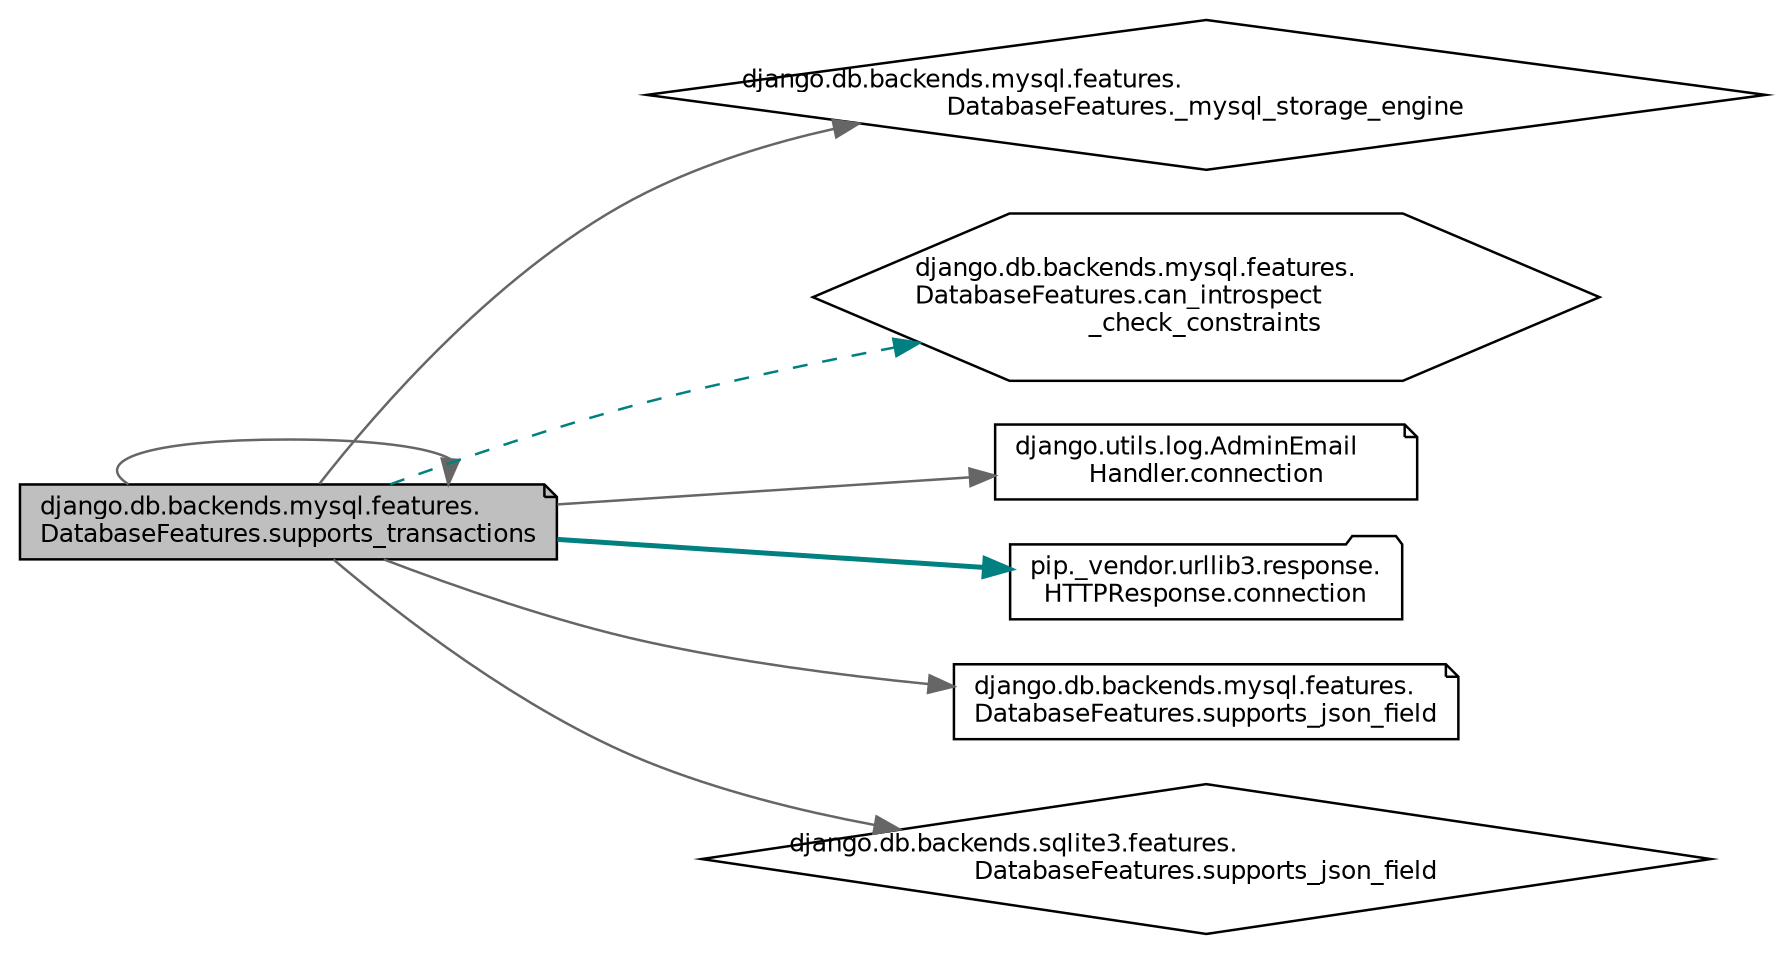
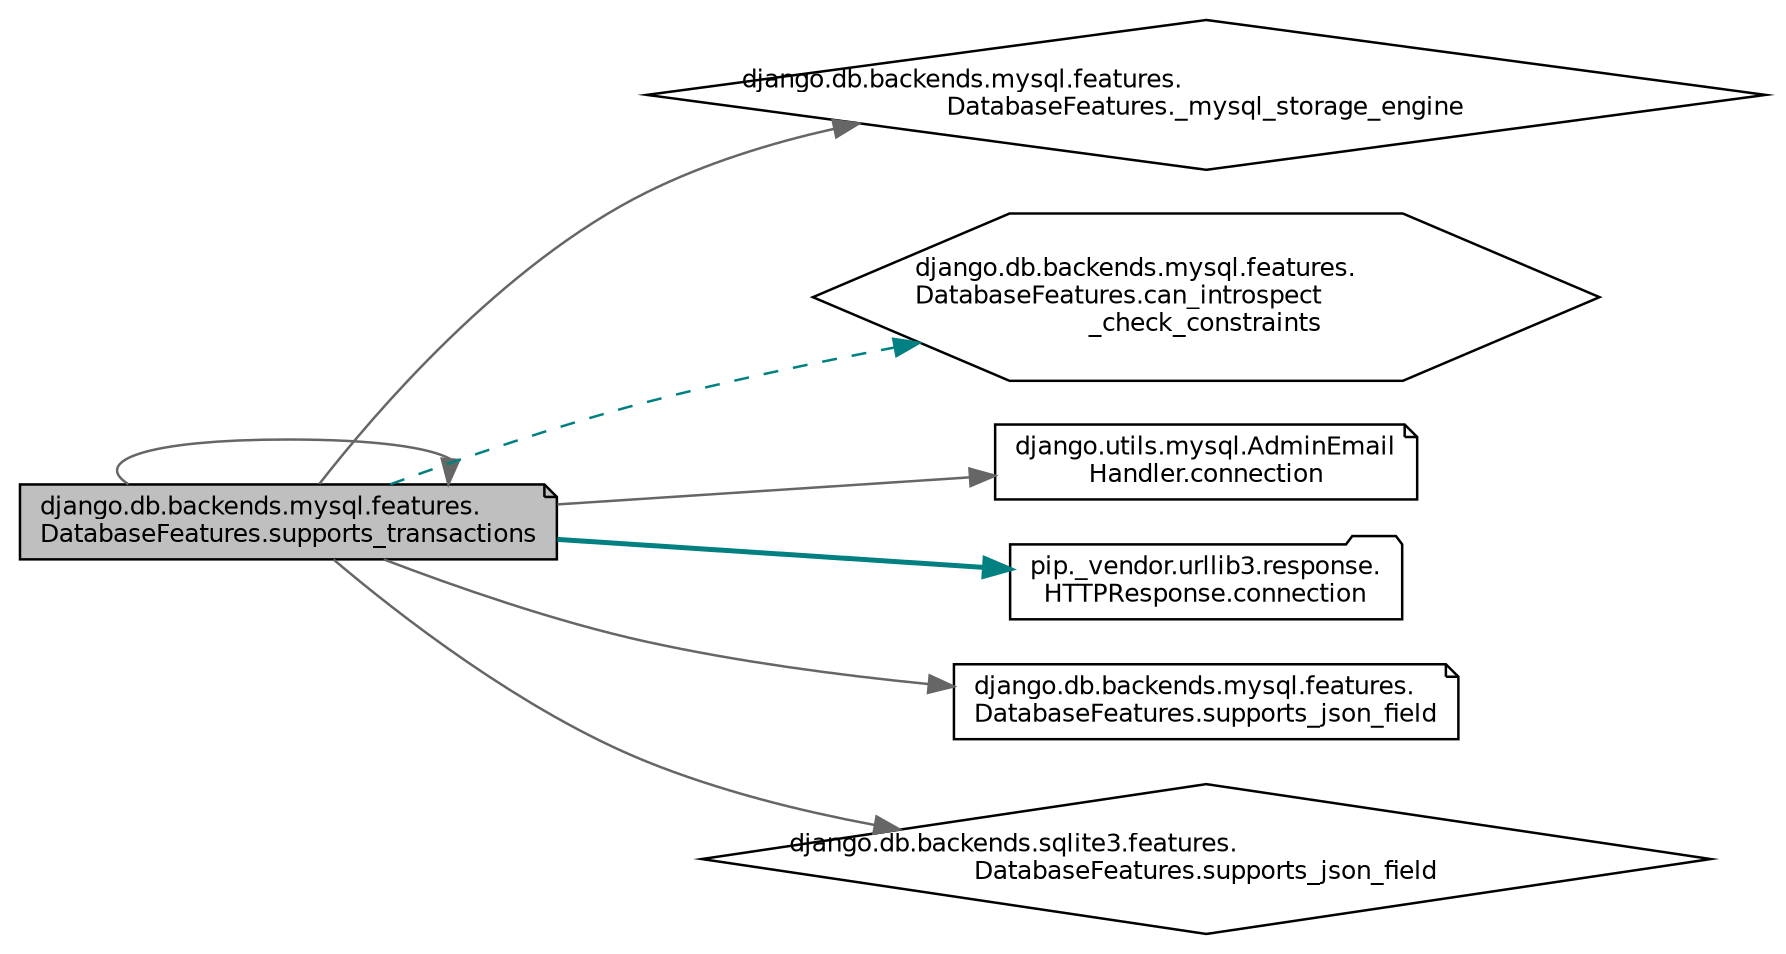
  digraph {
    rankdir=LR
    node [color=black fillcolor=white fontname=Helvetica fontsize=10 shape=note style=filled]
    edge [color=gray40 fontname=Helvetica fontsize=10 labelfontname=Helvetica labelfontsize=10 style=solid]
    n1 [fillcolor=grey75 fontcolor=black height=0.2 label="django.db.backends.mysql.features.\lDatabaseFeatures.supports_transactions" width=0.4]
    n2 [height=0.2 label="django.db.backends.mysql.features.\lDatabaseFeatures._mysql_storage_engine" shape=diamond width=0.4]
    n3 [height=0.2 label="django.db.backends.mysql.features.\lDatabaseFeatures.can_introspect\l_check_constraints" shape=hexagon width=0.4]
-   n4 [height=0.2 label="django.utils.log.AdminEmail\lHandler.connection" width=0.4]
+   n4 [height=0.2 label="django.utils.mysql.AdminEmail\lHandler.connection" width=0.4]
    n5 [height=0.2 label="pip._vendor.urllib3.response.\lHTTPResponse.connection" shape=folder width=0.4]
    n6 [height=0.2 label="django.db.backends.mysql.features.\lDatabaseFeatures.supports_json_field" width=0.4]
    n7 [height=0.2 label="django.db.backends.sqlite3.features.\lDatabaseFeatures.supports_json_field" shape=diamond width=0.4]
    n1 -> n1
    n1 -> n2
    n1 -> n3 [color=teal style=dashed]
    n1 -> n4
    n1 -> n5 [color=teal style=bold]
    n1 -> n6
    n1 -> n7
  }
